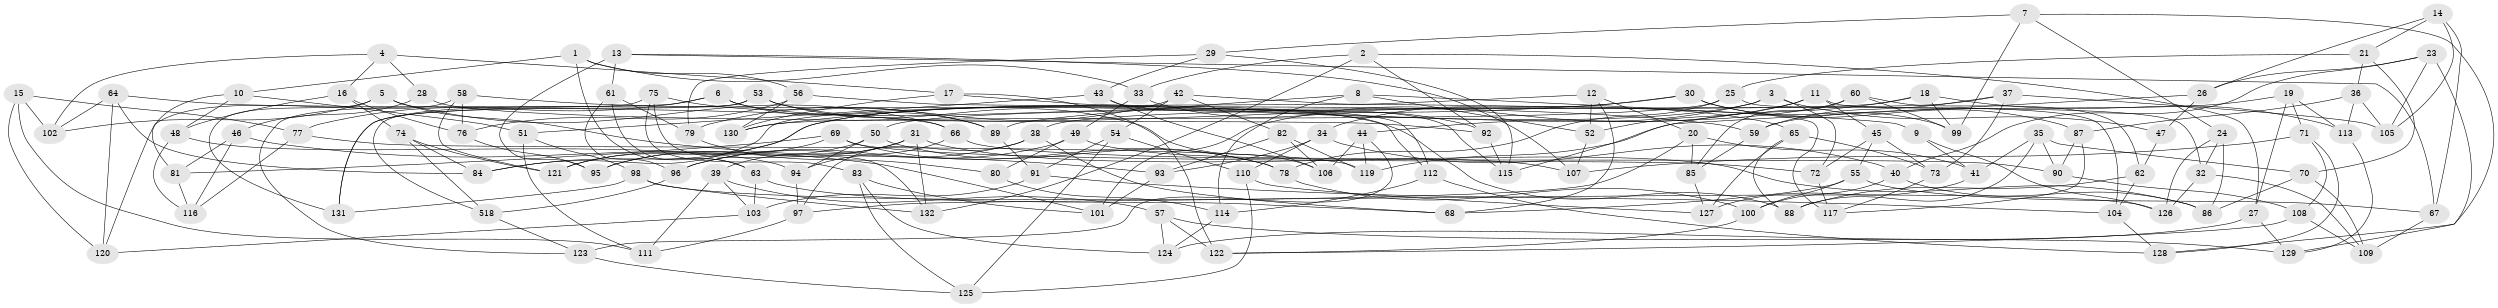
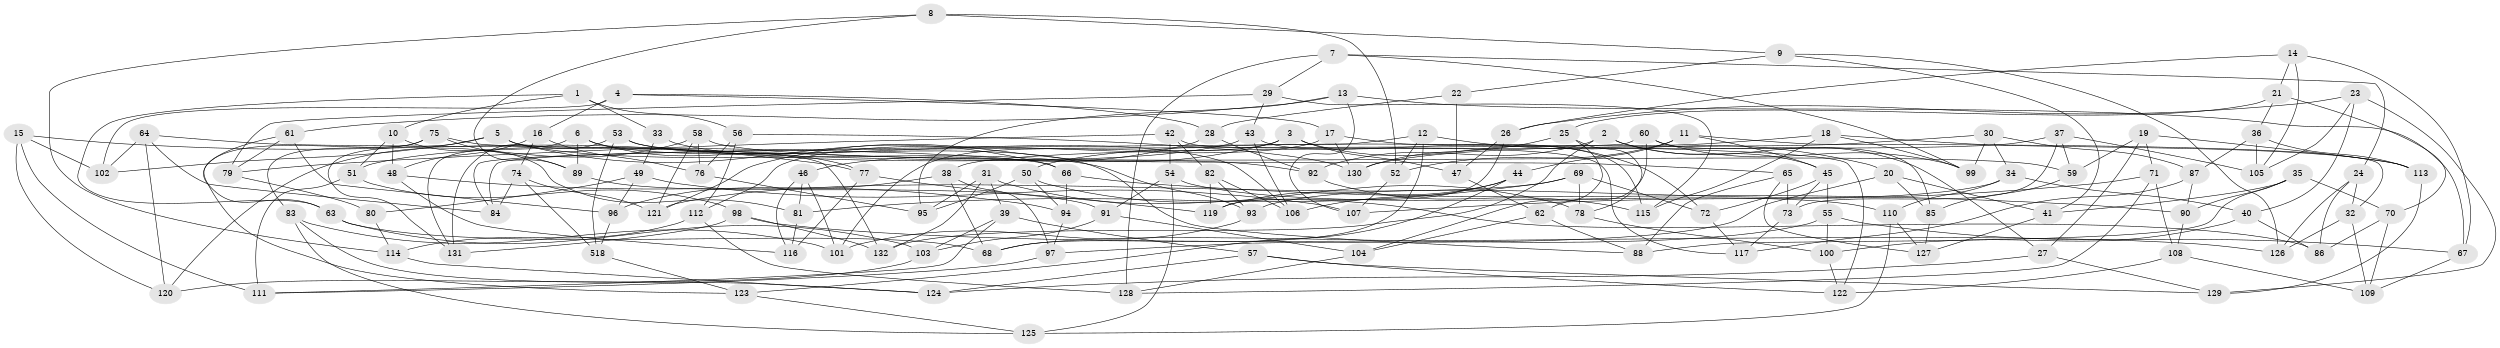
  graph {
    node [color=gray90 style=filled]
    1
    10
    33
    56
    63
    48
    51
    81
    92
    49
    76
    112
    130
    68
    103
    2
    27
    132
    129
    124
    115
    3
    47
    72
    101
    121
    62
    117
    4
    16
    17
    28
    102
    74
    122
    46
    5
    66
    93
    131
    90
    94
    6
    77
    88
    89
    119
    116
    91
    7
    24
    29
    99
    128
    126
    32
    86
    43
    79
    8
    9
    52
    114
+   22
    41
    107
    127
    111
    98
    11
    44
    45
    109
    106
    123
    73
    55
    12
    20
    84
    85
    97
    13
    61
    67
    95
    96
    14
    21
    26
    105
    25
    36
    70
    15
    120
    n97 [label=518]
    18
    50
    113
    78
    19
    59
    71
    108
    104
    87
    80
    23
    40
    100
    30
    34
    110
    31
    39
    57
    125
    35
    37
    38
    42
    54
    82
    53
    65
    58
    60
    64
    69
    75
    83
    1 -- 10
    1 -- 33
    1 -- 56
    1 -- 63
    10 -- 48
    10 -- 51
    10 -- 81
    33 -- 92
    33 -- 49
    56 -- 76
    56 -- 112
    56 -- 130
    63 -- 68
    63 -- 103
    48 -- 94
    48 -- 116
    51 -- 111
    51 -- 98
    81 -- 116
    92 -- 115
    49 -- 107
    49 -- 96
    49 -- 80
    76 -- 95
    112 -- 128
    112 -- 114
    103 -- 120
-   2 -- 33
+   2 -- 45
    2 -- 92
    2 -- 27
    2 -- 132
    27 -- 129
    27 -- 124
    3 -- 47
    3 -- 72
    3 -- 101
    3 -- 121
    47 -- 62
    72 -- 117
    62 -- 88
    62 -- 104
    4 -- 16
    4 -- 17
    4 -- 28
    4 -- 102
    16 -- 48
    16 -- 76
    16 -- 74
    17 -- 112
    17 -- 130
    17 -- 122
    28 -- 92
    28 -- 46
    74 -- 121
    74 -- 84
    74 -- n97
    46 -- 81
    46 -- 101
    46 -- 116
    5 -- 102
    5 -- 66
    5 -- 93
    5 -- 131
    66 -- 90
    66 -- 94
    93 -- 101
    90 -- 108
    94 -- 97
    6 -- 131
    6 -- 77
    6 -- 88
    6 -- 89
    77 -- 119
    77 -- 116
    89 -- 91
    91 -- 103
    91 -- 104
    7 -- 24
    7 -- 29
    7 -- 99
    7 -- 128
    24 -- 126
    24 -- 32
    24 -- 86
    29 -- 115
    29 -- 43
    29 -- 79
    32 -- 126
    32 -- 109
    43 -- 51
    43 -- 115
    43 -- 106
    79 -- 80
    8 -- 89
    8 -- 9
    8 -- 52
    8 -- 114
    9 -- 126
+   9 -- 22
    9 -- 41
    52 -- 107
    114 -- 124
+   22 -- 47
+   22 -- 28
    41 -- 127
    98 -- 132
    98 -- 131
    98 -- 126
    11 -- 32
    11 -- 52
    11 -- 44
    11 -- 45
    44 -- 119
    44 -- 106
    44 -- 123
    45 -- 72
    45 -- 73
    45 -- 55
    123 -- 125
    73 -- 117
    55 -- 68
    55 -- 67
    55 -- 100
    12 -- 68
    12 -- 52
    12 -- 20
    12 -- 84
    20 -- 41
    20 -- 85
    20 -- 97
    85 -- 127
    97 -- 111
    13 -- 107
    13 -- 61
    13 -- 67
    13 -- 95
    61 -- 63
    61 -- 79
    61 -- 96
    67 -- 109
    96 -- n97
    14 -- 67
    14 -- 21
    14 -- 26
    14 -- 105
    21 -- 25
    21 -- 36
    21 -- 70
    26 -- 47
    26 -- 119
    25 -- 130
    25 -- 78
    25 -- 104
    36 -- 105
    36 -- 113
    36 -- 87
    70 -- 86
    70 -- 109
    15 -- 102
    15 -- 77
    15 -- 111
    15 -- 120
    n97 -- 123
    18 -- 115
    18 -- 99
    18 -- 50
    18 -- 113
    50 -- 94
    50 -- 95
    50 -- 78
    113 -- 129
    78 -- 100
    19 -- 27
    19 -- 113
    19 -- 59
    19 -- 71
    59 -- 85
    71 -- 128
    71 -- 107
    71 -- 108
    108 -- 122
    108 -- 109
    104 -- 128
    87 -- 117
    87 -- 90
    80 -- 114
    23 -- 129
    23 -- 26
    23 -- 105
    23 -- 40
    40 -- 86
    40 -- 100
    100 -- 122
    30 -- 130
    30 -- 99
    30 -- 87
    30 -- 34
    34 -- 93
    34 -- 40
    34 -- 110
    110 -- 127
    110 -- 125
    31 -- 132
    31 -- 86
    31 -- 95
    31 -- 39
    39 -- 103
    39 -- 111
    39 -- 57
    57 -- 129
    57 -- 124
    57 -- 122
    35 -- 90
    35 -- 88
    35 -- 41
    35 -- 70
    37 -- 73
    37 -- 105
    37 -- 59
    37 -- 38
    38 -- 68
    38 -- 97
    38 -- 96
    42 -- 117
    42 -- 79
    42 -- 54
    42 -- 82
    54 -- 91
    54 -- 110
    54 -- 125
    82 -- 93
    82 -- 119
    82 -- 106
    53 -- 131
    53 -- 106
    53 -- n97
    53 -- 65
    65 -- 88
    65 -- 127
    65 -- 73
    58 -- 76
    58 -- 121
    58 -- 120
    58 -- 59
    60 -- 62
    60 -- 99
    60 -- 84
    60 -- 85
    64 -- 102
    64 -- 66
    64 -- 84
    64 -- 120
    69 -- 81
    69 -- 72
    69 -- 121
    69 -- 78
    75 -- 132
    75 -- 89
    75 -- 123
    75 -- 83
    83 -- 124
    83 -- 101
    83 -- 125
  }
